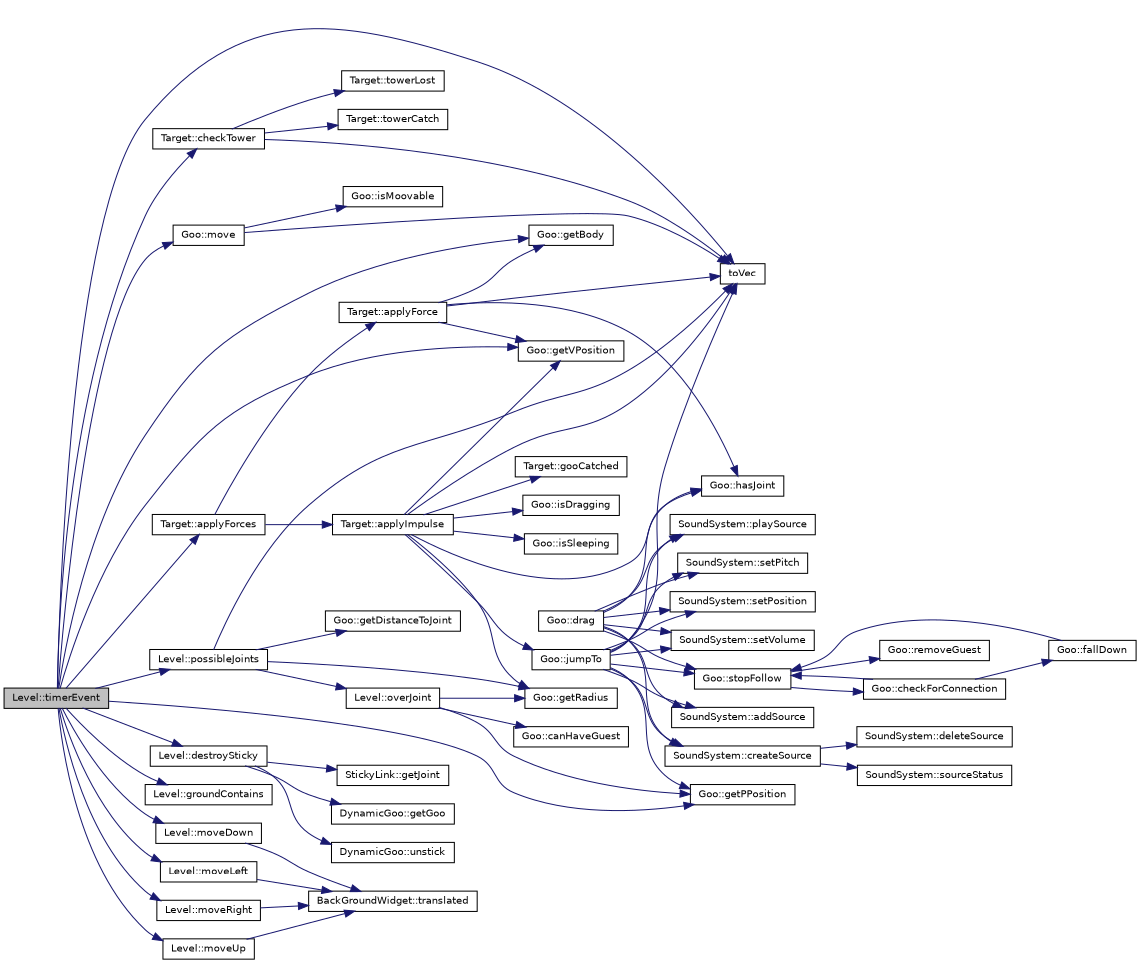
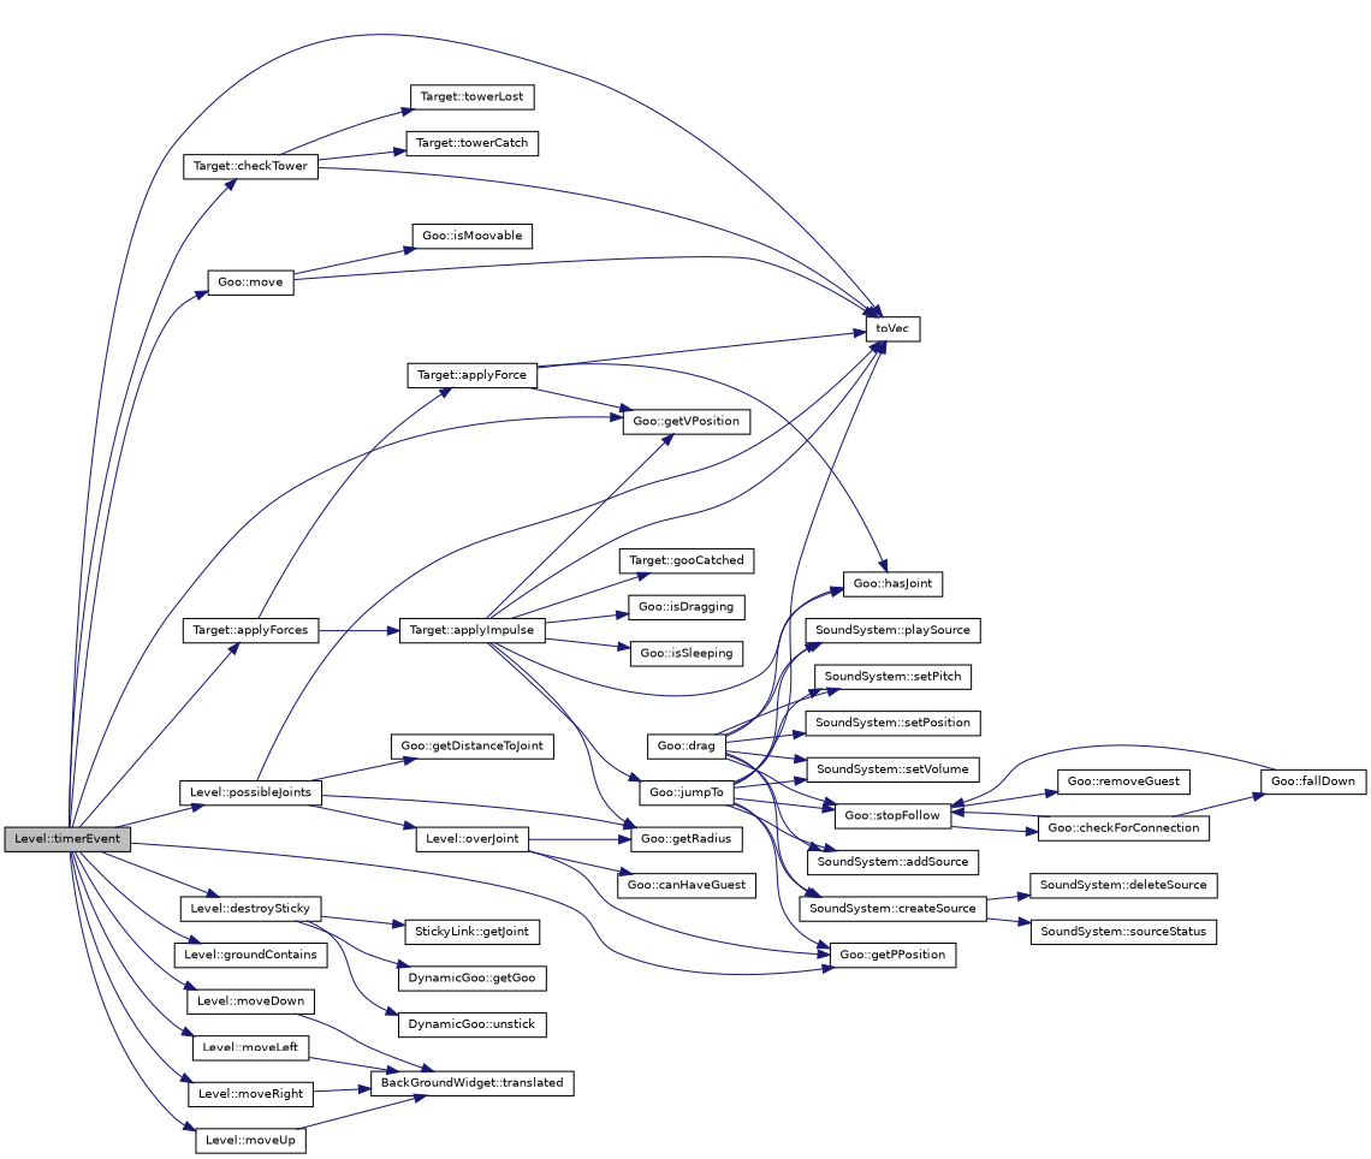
  digraph {
    rankdir=LR
    node [color=black fillcolor=white fontname=Helvetica fontsize=10 shape=record style=filled]
    edge [color=midnightblue fontname=Helvetica fontsize=10 labelfontname=Helvetica labelfontsize=10 style=solid]
    n1 [fillcolor=grey75 fontcolor=black height=0.2 label="Level::timerEvent" width=0.4]
    n2 [height=0.2 label="Target::applyForces" width=0.4]
    n3 [height=0.2 label=toVec width=0.4]
    n4 [height=0.2 label="Goo::getVPosition" width=0.4]
-   n5 [height=0.2 label="Goo::getBody" width=0.4]
    n6 [height=0.2 label="Goo::getPPosition" width=0.4]
    n7 [height=0.2 label="Target::checkTower" width=0.4]
    n8 [height=0.2 label="Level::destroySticky" width=0.4]
    n9 [height=0.2 label="Level::groundContains" width=0.4]
    n10 [height=0.2 label="Goo::move" width=0.4]
    n11 [height=0.2 label="Level::moveDown" width=0.4]
    n12 [height=0.2 label="Level::moveLeft" width=0.4]
    n13 [height=0.2 label="Level::moveRight" width=0.4]
    n14 [height=0.2 label="Level::moveUp" width=0.4]
    n15 [height=0.2 label="Level::possibleJoints" width=0.4]
    n16 [height=0.2 label="Target::applyForce" width=0.4]
    n17 [height=0.2 label="Target::applyImpulse" width=0.4]
    n18 [height=0.2 label="Target::towerCatch" width=0.4]
    n19 [height=0.2 label="Target::towerLost" width=0.4]
    n20 [height=0.2 label="DynamicGoo::getGoo" width=0.4]
    n21 [height=0.2 label="DynamicGoo::unstick" width=0.4]
    n22 [height=0.2 label="StickyLink::getJoint" width=0.4]
    n23 [height=0.2 label="Goo::drag" width=0.4]
    n24 [height=0.2 label="Goo::hasJoint" width=0.4]
    n25 [height=0.2 label="SoundSystem::addSource" width=0.4]
    n26 [height=0.2 label="SoundSystem::createSource" width=0.4]
    n27 [height=0.2 label="SoundSystem::playSource" width=0.4]
    n28 [height=0.2 label="SoundSystem::setPitch" width=0.4]
    n29 [height=0.2 label="SoundSystem::setPosition" width=0.4]
    n30 [height=0.2 label="SoundSystem::setVolume" width=0.4]
    n31 [height=0.2 label="Goo::stopFollow" width=0.4]
    n32 [height=0.2 label="Goo::isMoovable" width=0.4]
    n33 [height=0.2 label="BackGroundWidget::translated" width=0.4]
    n34 [height=0.2 label="Goo::getRadius" width=0.4]
    n35 [height=0.2 label="Goo::getDistanceToJoint" width=0.4]
    n36 [height=0.2 label="Level::overJoint" width=0.4]
    n37 [height=0.2 label="Goo::isDragging" width=0.4]
    n38 [height=0.2 label="Goo::isSleeping" width=0.4]
    n39 [height=0.2 label="Target::gooCatched" width=0.4]
    n40 [height=0.2 label="Goo::jumpTo" width=0.4]
    n41 [height=0.2 label="SoundSystem::sourceStatus" width=0.4]
    n42 [height=0.2 label="SoundSystem::deleteSource" width=0.4]
    n43 [height=0.2 label="Goo::checkForConnection" width=0.4]
    n44 [height=0.2 label="Goo::removeGuest" width=0.4]
    n45 [height=0.2 label="Goo::fallDown" width=0.4]
    n46 [height=0.2 label="Goo::canHaveGuest" width=0.4]
    n1 -> n2
    n1 -> n3
    n1 -> n4
-   n1 -> n5
    n1 -> n6
    n1 -> n7
    n1 -> n8
    n1 -> n9
    n1 -> n10
    n1 -> n11
    n1 -> n12
    n1 -> n13
    n1 -> n14
    n1 -> n15
    n2 -> n16
    n2 -> n17
    n7 -> n3
    n7 -> n18
    n7 -> n19
    n8 -> n20
    n8 -> n21
    n8 -> n22
    n10 -> n3
    n10 -> n32
    n11 -> n33
    n12 -> n33
    n13 -> n33
    n14 -> n33
    n15 -> n3
    n15 -> n34
    n15 -> n35
    n15 -> n36
    n16 -> n3
    n16 -> n4
-   n16 -> n5
    n16 -> n24
    n17 -> n3
    n17 -> n4
    n17 -> n24
    n17 -> n34
    n17 -> n37
    n17 -> n38
    n17 -> n39
    n17 -> n40
    n23 -> n24
    n23 -> n25
    n23 -> n26
    n23 -> n27
    n23 -> n28
    n23 -> n29
    n23 -> n30
    n23 -> n31
    n26 -> n41
    n26 -> n42
    n31 -> n43
    n31 -> n44
    n36 -> n6
    n36 -> n34
    n36 -> n46
    n40 -> n3
    n40 -> n6
    n40 -> n25
    n40 -> n26
    n40 -> n27
    n40 -> n28
-   n40 -> n29
    n40 -> n30
    n40 -> n31
    n43 -> n31
    n43 -> n45
    n45 -> n31
  }
